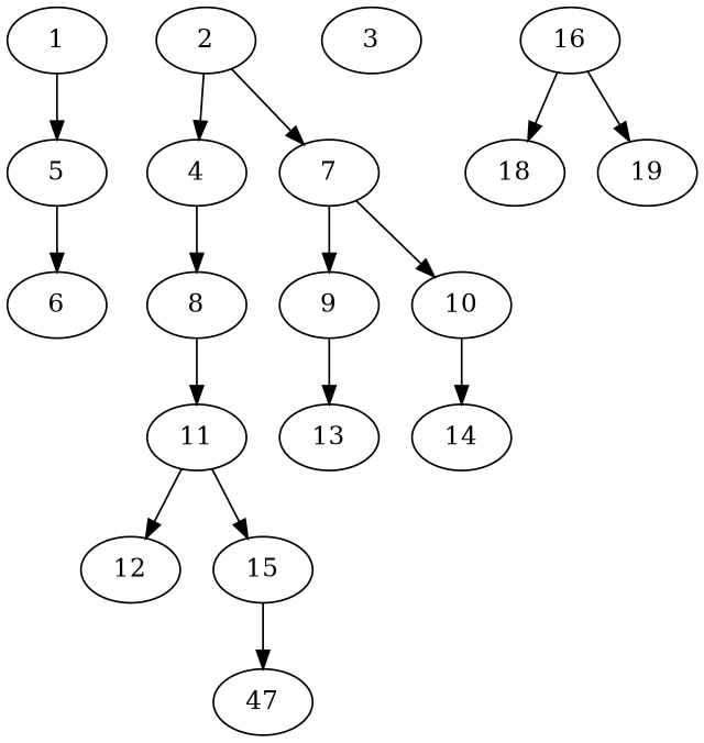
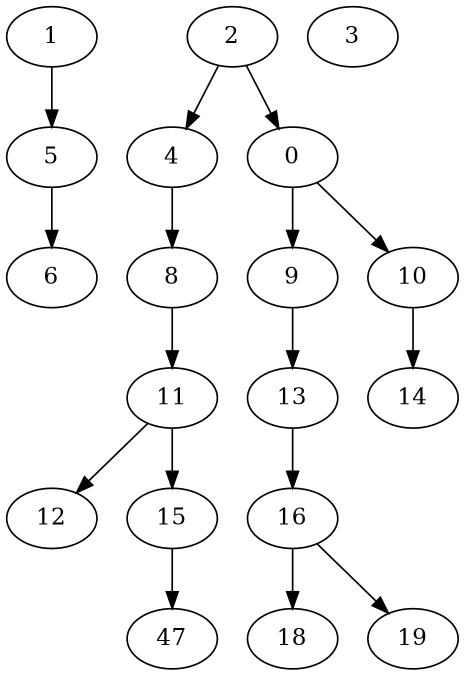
  digraph {
    fontname="DejaVu Serif"
    node [alpha=0.19 fontname="DejaVu Serif"]
    edge [fontname="DejaVu Serif"]
    1 [alpha=0.13 expect_size=200418751879983200]
    5 [alpha=0.13 expect_size=7384841033907780]
    6 [alpha=0.05 expect_size=97449467282022465536]
    2 [alpha=0.16 expect_size=93992650013144]
    4 [alpha=0.08 expect_size=504774375276100]
-   7 [expect_size=10438600598201827328]
+   7 [expect_size=10438600598201827328 label=0]
    8 [alpha=0.03 expect_size=18395768515622600704]
    9 [alpha=0.15 expect_size=282967072427638944]
    10 [expect_size=309080279811517952]
    11 [alpha=0.12 expect_size=428879801621588]
    3 [alpha=0.14 expect_size=71629651970405912]
    13 [alpha=0.06 expect_size=246784847199234848]
    14 [alpha=0.07 expect_size=1031000180131267]
    12 [alpha=0.15 expect_size=31896992039582308]
    15 [expect_size=92726000483940958208]
    16 [alpha=0.15 expect_size=8025409806380779]
    18 [alpha=0.20 expect_size=1381360899602952]
    19 [alpha=0.03 expect_size=1356441901477134336]
    n19 [alpha=0.10 expect_size=537698559943335168 label=47]
    1 -> 5
    5 -> 6
    2 -> 4
    2 -> 7
    4 -> 8
    7 -> 9
    7 -> 10
    8 -> 11
    9 -> 13
    10 -> 14
    11 -> 12
    11 -> 15
+   13 -> 16
    15 -> n19
    16 -> 18
    16 -> 19
  }
